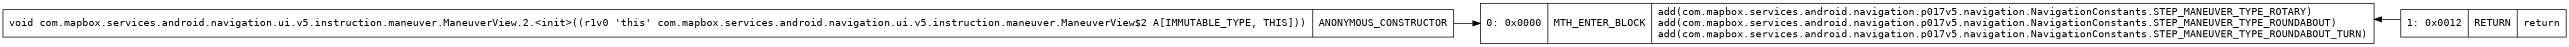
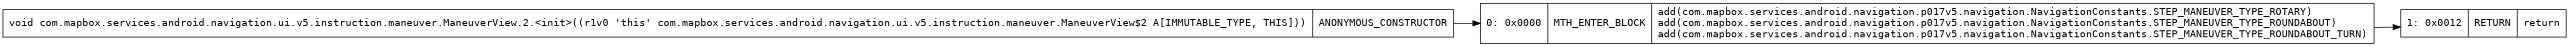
  digraph {
    rankdir=LR
    fontname="DejaVu Sans Mono"
    node [shape=record fontname="DejaVu Sans Mono"]
    edge [fontname="DejaVu Sans Mono"]
    n1 [label="{0\:\ 0x0000|MTH_ENTER_BLOCK\l|add(com.mapbox.services.android.navigation.p017v5.navigation.NavigationConstants.STEP_MANEUVER_TYPE_ROTARY)\ladd(com.mapbox.services.android.navigation.p017v5.navigation.NavigationConstants.STEP_MANEUVER_TYPE_ROUNDABOUT)\ladd(com.mapbox.services.android.navigation.p017v5.navigation.NavigationConstants.STEP_MANEUVER_TYPE_ROUNDABOUT_TURN)\l}"]
    n2 [label="{1\:\ 0x0012|RETURN\l|return\l}"]
    n3 [label="{void com.mapbox.services.android.navigation.ui.v5.instruction.maneuver.ManeuverView.2.\<init\>((r1v0 'this' com.mapbox.services.android.navigation.ui.v5.instruction.maneuver.ManeuverView$2 A[IMMUTABLE_TYPE, THIS]))  | ANONYMOUS_CONSTRUCTOR\l}"]
-   n2 -> n1
+   n1 -> n2
    n3 -> n1
  }
